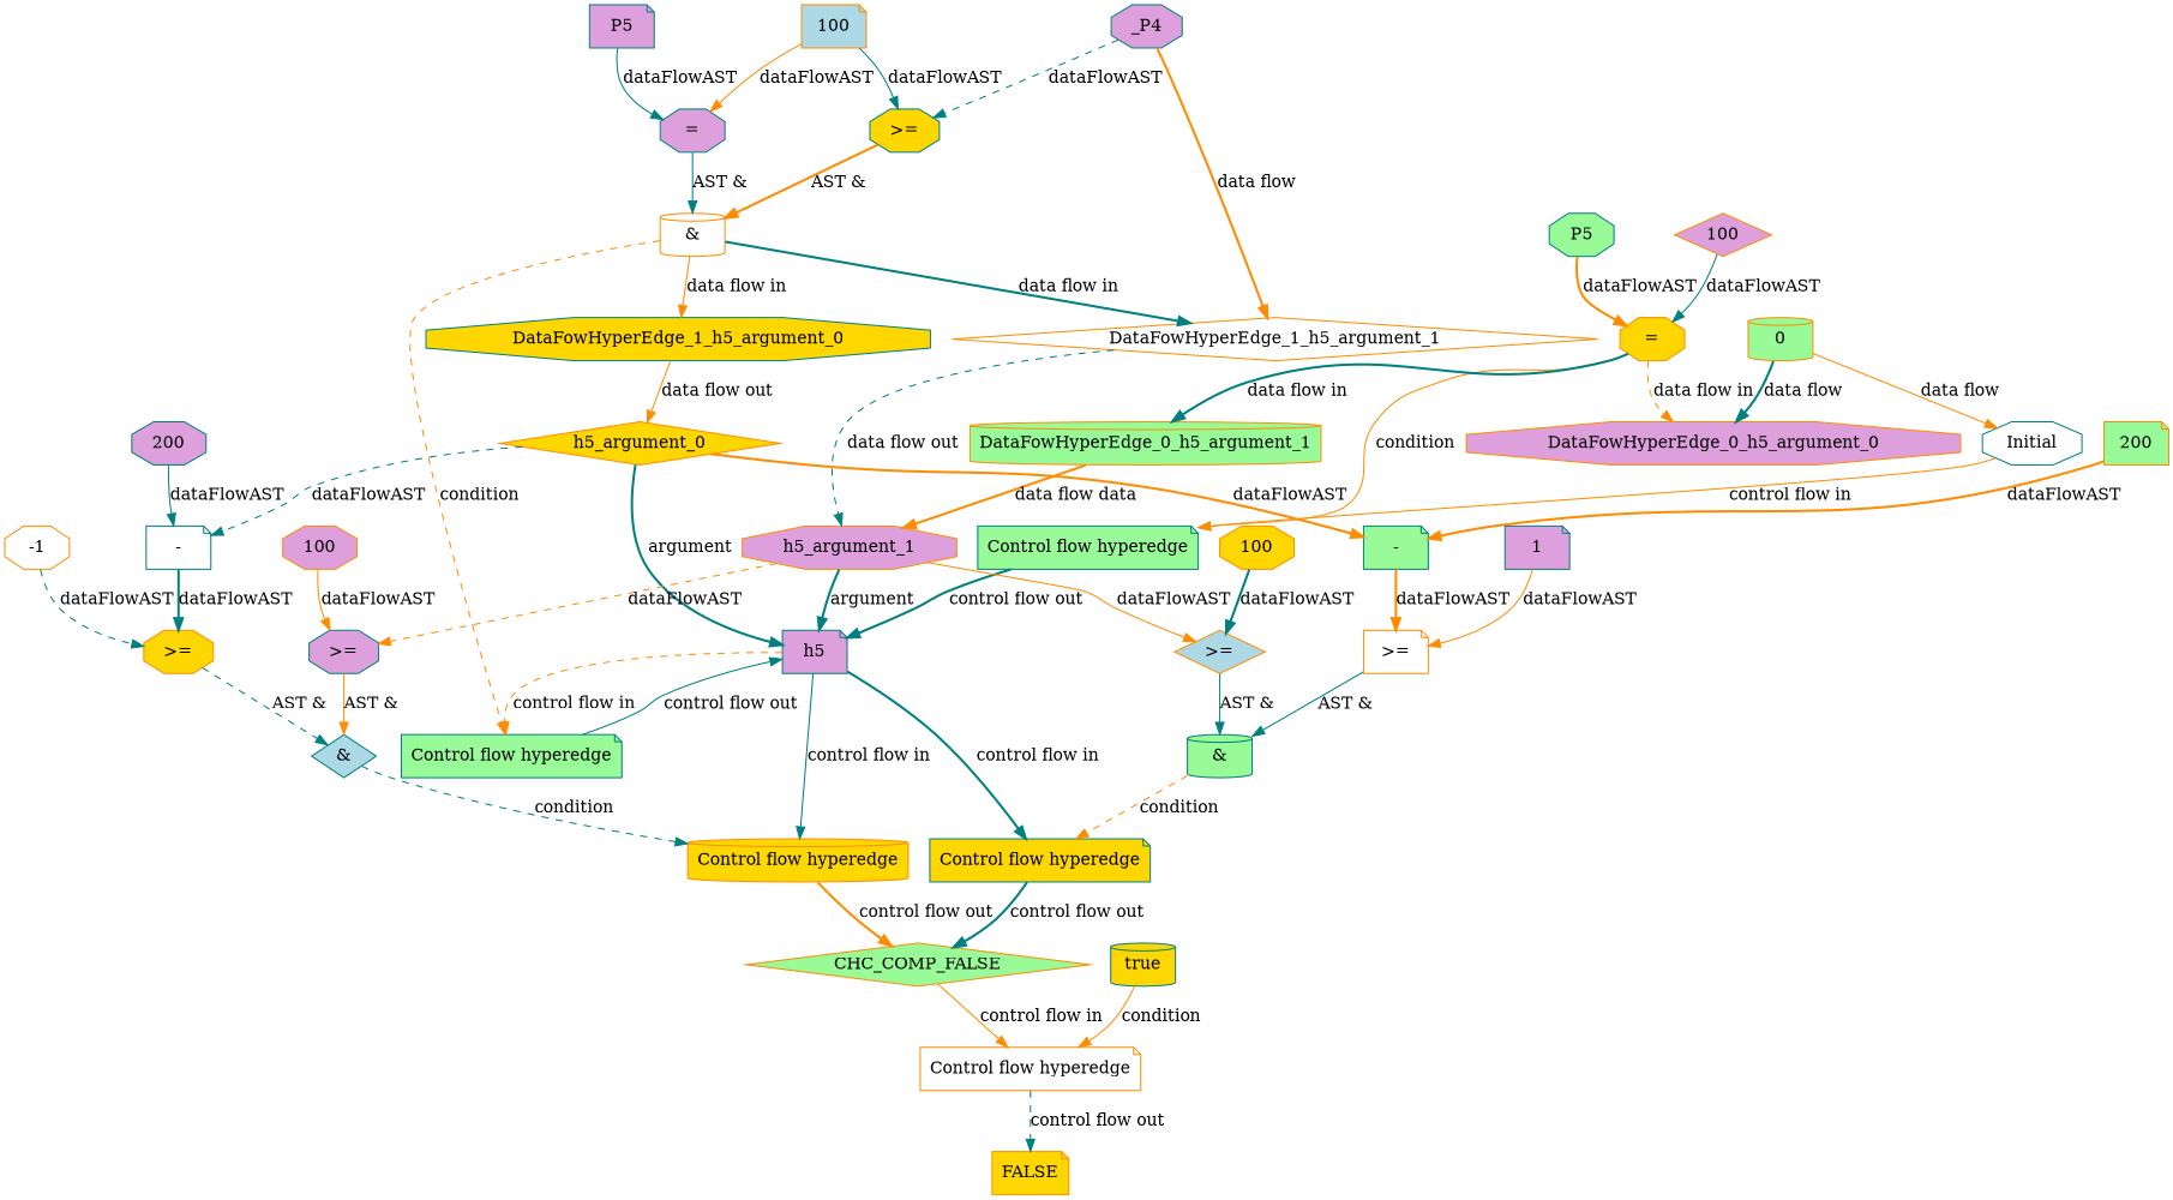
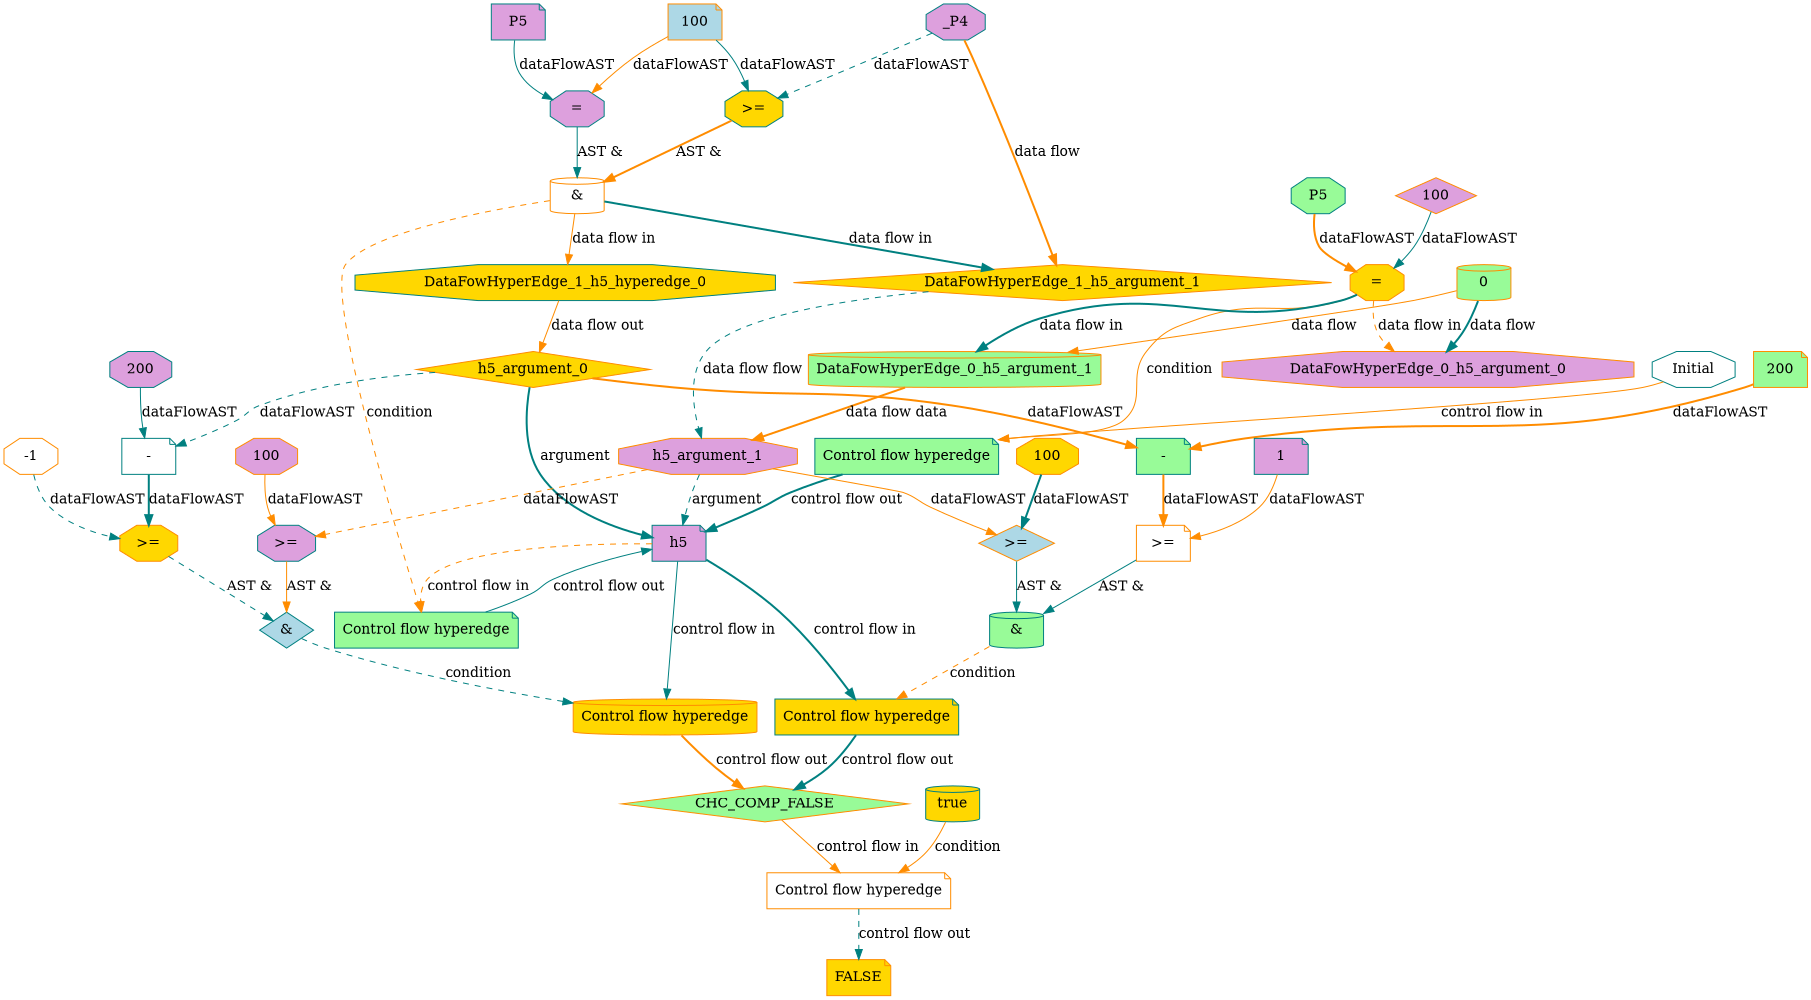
  digraph {
    node [color=darkorange fillcolor=plum shape=octagon style=filled]
    edge [color=teal style=solid]
    n1 [fillcolor=palegreen label=CHC_COMP_FALSE nodeName=CHC_COMP_FALSE shape=diamond]
    n2 [fillcolor=white label="Control flow hyperedge" nodeName=ControlFowHyperEdge_4 shape=note]
    n3 [fillcolor=gold label=FALSE nodeName=FALSE shape=note]
    n4 [color=teal label=h5 nodeName=h5 shape=note]
    n5 [color=teal fillcolor=palegreen label="Control flow hyperedge" nodeName=ControlFowHyperEdge_1 shape=note]
    n6 [fillcolor=gold label="Control flow hyperedge" nodeName=ControlFowHyperEdge_2 shape=cylinder]
    n7 [color=teal fillcolor=gold label="Control flow hyperedge" nodeName=ControlFowHyperEdge_3 shape=note]
    n8 [color=teal fillcolor=white label=Initial nodeName=Initial]
    n9 [color=teal fillcolor=palegreen label="Control flow hyperedge" nodeName=ControlFowHyperEdge_0 shape=note]
    n10 [fillcolor=gold label=h5_argument_0 nodeName=argument0 shape=diamond]
    n11 [color=teal fillcolor=white label="-" nodeName=xxxCHC_COMP_FALSE___h5_2xxxguard_0_node_2 shape=note]
    n12 [color=teal fillcolor=palegreen label="-" nodeName=xxxCHC_COMP_FALSE___h5_3xxxguard_0_node_1 shape=note]
    n13 [fillcolor=gold label=">=" nodeName=xxxCHC_COMP_FALSE___h5_2xxxguard_0_node_0]
    n14 [fillcolor=white label=">=" nodeName=xxxCHC_COMP_FALSE___h5_3xxxguard_0_node_0 shape=note]
    n15 [label=h5_argument_1 nodeName=argument1]
    n16 [color=teal label=">=" nodeName=xxxCHC_COMP_FALSE___h5_2xxxguard1_node_0]
    n17 [fillcolor=lightblue label=">=" nodeName=xxxCHC_COMP_FALSE___h5_3xxxguard1_node_0 shape=diamond]
    n18 [color=teal fillcolor=lightblue label="&" nodeName=xxxCHC_COMP_FALSE___h5_2xxx_and shape=diamond]
    n19 [color=teal fillcolor=palegreen label="&" nodeName=xxxCHC_COMP_FALSE___h5_3xxx_and shape=cylinder]
    n20 [fillcolor=gold label="=" nodeName=xxxh5___Initial_0xxxguard_0_node_0]
    n21 [label=DataFowHyperEdge_0_h5_argument_0 nodeName=DataFowHyperEdge_0_h5_argument_0]
    n22 [fillcolor=palegreen label=DataFowHyperEdge_0_h5_argument_1 nodeName=DataFowHyperEdge_0_h5_argument_1 shape=cylinder]
    n23 [color=teal fillcolor=palegreen label=P5 nodeName=xxxh5___Initial_0xxxguard_0_node_1]
    n24 [label=100 nodeName=xxxh5___Initial_0xxxguard_0_node_2 shape=diamond]
    n25 [fillcolor=palegreen label=0 nodeName=xxxh5___Initial_0xxxdataFlow_0_node_0 shape=cylinder]
    n26 [fillcolor=white label="&" nodeName=xxxh5___h5_1xxx_and shape=cylinder]
-   n27 [fillcolor=white label=DataFowHyperEdge_1_h5_argument_1 nodeName=DataFowHyperEdge_1_h5_argument_1 shape=diamond]
-   n28 [color=teal fillcolor=gold label=DataFowHyperEdge_1_h5_argument_0 nodeName=DataFowHyperEdge_1_h5_argument_0]
+   n27 [fillcolor=gold label=DataFowHyperEdge_1_h5_argument_1 nodeName=DataFowHyperEdge_1_h5_argument_1 shape=diamond]
+   n28 [color=teal fillcolor=gold label=DataFowHyperEdge_1_h5_hyperedge_0 nodeName=DataFowHyperEdge_1_h5_argument_0]
    n29 [color=teal fillcolor=gold label=">=" nodeName=xxxh5___h5_1xxxguard_0_node_0]
    n30 [fillcolor=lightblue label=100 nodeName=xxxh5___h5_1xxxguard_0_node_1 shape=note]
    n31 [color=teal label="=" nodeName=xxxh5___h5_1xxxguard1_node_0]
    n32 [color=teal label=_P4 nodeName=xxxh5___h5_1xxxdataFlow_0_node_0]
    n33 [color=teal label=P5 nodeName=xxxh5___h5_1xxxguard1_node_1 shape=note]
    n34 [fillcolor=white label=-1 nodeName=xxxCHC_COMP_FALSE___h5_2xxxguard_0_node_1]
    n35 [color=teal label=200 nodeName=xxxCHC_COMP_FALSE___h5_2xxxguard_0_node_4]
    n36 [label=100 nodeName=xxxCHC_COMP_FALSE___h5_2xxxguard1_node_2]
    n37 [fillcolor=palegreen label=200 nodeName=xxxCHC_COMP_FALSE___h5_3xxxguard_0_node_3 shape=note]
    n38 [color=teal label=1 nodeName=xxxCHC_COMP_FALSE___h5_3xxxguard_0_node_4 shape=note]
    n39 [fillcolor=gold label=100 nodeName=xxxCHC_COMP_FALSE___h5_3xxxguard1_node_2]
    n40 [color=teal fillcolor=gold label=true nodeName=xxxFALSE___CHC_COMP_FALSE_4xxxguard_0_node_0 shape=cylinder]
    n1 -> n2 [color=darkorange label="control flow in"]
    n2 -> n3 [label="control flow out" style=dashed]
    n4 -> n5 [color=darkorange label="control flow in" style=dashed]
    n4 -> n6 [label="control flow in"]
    n4 -> n7 [label="control flow in" style=bold]
    n5 -> n4 [label="control flow out"]
    n6 -> n1 [color=darkorange label="control flow out" style=bold]
    n7 -> n1 [label="control flow out" style=bold]
    n8 -> n9 [color=darkorange label="control flow in"]
    n9 -> n4 [label="control flow out" style=bold]
    n10 -> n4 [label=argument style=bold]
    n10 -> n11 [label=dataFlowAST style=dashed]
    n10 -> n12 [color=darkorange label=dataFlowAST style=bold]
    n11 -> n13 [label=dataFlowAST style=bold]
    n12 -> n14 [color=darkorange label=dataFlowAST style=bold]
    n13 -> n18 [label="AST &" style=dashed]
    n14 -> n19 [label="AST &"]
-   n15 -> n4 [label=argument style=bold]
+   n15 -> n4 [label=argument style=dashed]
    n15 -> n16 [color=darkorange label=dataFlowAST style=dashed]
    n15 -> n17 [color=darkorange label=dataFlowAST]
    n16 -> n18 [color=darkorange label="AST &"]
    n17 -> n19 [label="AST &"]
    n18 -> n6 [label=condition style=dashed]
    n19 -> n7 [color=darkorange label=condition style=dashed]
    n20 -> n9 [color=darkorange label=condition]
    n20 -> n21 [color=darkorange label="data flow in" style=dashed]
    n20 -> n22 [label="data flow in" style=bold]
    n22 -> n15 [color=darkorange label="data flow data" style=bold]
    n23 -> n20 [color=darkorange label=dataFlowAST style=bold]
    n24 -> n20 [label=dataFlowAST]
    n25 -> n21 [label="data flow" style=bold]
-   n25 -> n8 [color=darkorange label="data flow"]
+   n25 -> n22 [color=darkorange label="data flow"]
    n26 -> n5 [color=darkorange label=condition style=dashed]
    n26 -> n27 [label="data flow in" style=bold]
    n26 -> n28 [color=darkorange label="data flow in"]
-   n27 -> n15 [label="data flow out" style=dashed]
+   n27 -> n15 [label="data flow flow" style=dashed]
    n28 -> n10 [color=darkorange label="data flow out"]
    n29 -> n26 [color=darkorange label="AST &" style=bold]
    n30 -> n29 [label=dataFlowAST]
    n30 -> n31 [color=darkorange label=dataFlowAST]
    n31 -> n26 [label="AST &"]
    n32 -> n27 [color=darkorange label="data flow" style=bold]
    n32 -> n29 [label=dataFlowAST style=dashed]
    n33 -> n31 [label=dataFlowAST]
    n34 -> n13 [label=dataFlowAST style=dashed]
    n35 -> n11 [label=dataFlowAST]
    n36 -> n16 [color=darkorange label=dataFlowAST]
    n37 -> n12 [color=darkorange label=dataFlowAST style=bold]
    n38 -> n14 [color=darkorange label=dataFlowAST]
    n39 -> n17 [label=dataFlowAST style=bold]
    n40 -> n2 [color=darkorange label=condition]
  }
